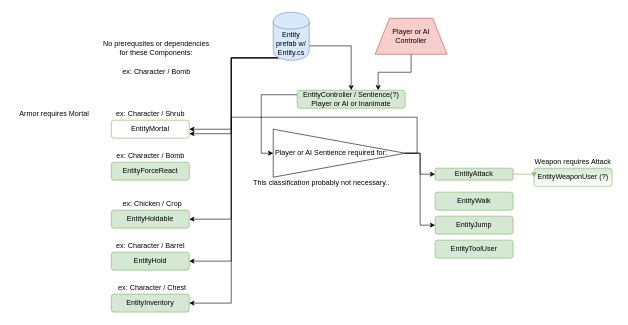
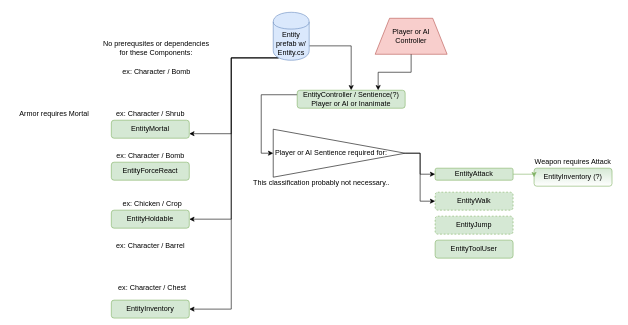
  <mxCell id="0" />
  <mxCell id="1" parent="0" />
  <mxCell id="2" style="edgeStyle=orthogonalEdgeStyle;rounded=0;orthogonalLoop=1;jettySize=auto;html=1;exitX=1;exitY=0.7;exitDx=0;exitDy=0;entryX=0.5;entryY=0;entryDx=0;entryDy=0;" edge="1" parent="1" source="7" target="16"><mxGeometry relative="1" as="geometry" /></mxCell>
  <mxCell id="3" style="edgeStyle=orthogonalEdgeStyle;rounded=0;orthogonalLoop=1;jettySize=auto;html=1;exitX=0.15;exitY=0.95;exitDx=0;exitDy=0;exitPerimeter=0;entryX=1;entryY=0.75;entryDx=0;entryDy=0;" edge="1" parent="1" source="7" target="20"><mxGeometry relative="1" as="geometry" /></mxCell>
  <mxCell id="4" style="edgeStyle=orthogonalEdgeStyle;rounded=0;orthogonalLoop=1;jettySize=auto;html=1;exitX=0.15;exitY=0.95;exitDx=0;exitDy=0;exitPerimeter=0;entryX=1;entryY=0.5;entryDx=0;entryDy=0;" edge="1" parent="1" source="7" target="18"><mxGeometry relative="1" as="geometry" /></mxCell>
- <mxCell id="5" style="edgeStyle=orthogonalEdgeStyle;rounded=0;orthogonalLoop=1;jettySize=auto;html=1;exitX=0.15;exitY=0.95;exitDx=0;exitDy=0;exitPerimeter=0;entryX=1;entryY=0.5;entryDx=0;entryDy=0;" edge="1" parent="1" source="7" target="17"><mxGeometry relative="1" as="geometry" /></mxCell>
  <mxCell id="6" style="edgeStyle=orthogonalEdgeStyle;rounded=0;orthogonalLoop=1;jettySize=auto;html=1;exitX=0.15;exitY=0.95;exitDx=0;exitDy=0;exitPerimeter=0;entryX=1;entryY=0.5;entryDx=0;entryDy=0;" edge="1" parent="1" source="7" target="8"><mxGeometry relative="1" as="geometry" /></mxCell>
  <mxCell id="7" value="Entity prefab w/ Entity.cs" style="shape=cylinder;whiteSpace=wrap;html=1;boundedLbl=1;backgroundOutline=1;fillColor=#dae8fc;strokeColor=#6c8ebf;" vertex="1" parent="1"><mxGeometry x="455" y="20" width="60" height="80" as="geometry" /></mxCell>
- <mxCell id="8" value="EntityInventory" style="rounded=1;whiteSpace=wrap;html=1;fillColor=#d5e8d4;strokeColor=#82b366;" vertex="1" parent="1"><mxGeometry x="185" y="490" width="130" height="30" as="geometry" /></mxCell>
- <mxCell id="9" value="EntityWeaponUser (?)" style="rounded=1;whiteSpace=wrap;html=1;fillColor=#d5e8d4;strokeColor=#82b366;gradientColor=#ffffff;" vertex="1" parent="1"><mxGeometry x="890" y="280" width="130" height="30" as="geometry" /></mxCell>
+ <mxCell id="8" value="EntityInventory" style="rounded=1;whiteSpace=wrap;html=1;fillColor=#d5e8d4;strokeColor=#82b366;" vertex="1" parent="1"><mxGeometry x="185" y="500" width="130" height="30" as="geometry" /></mxCell>
+ <mxCell id="9" value="EntityInventory (?)" style="rounded=1;whiteSpace=wrap;html=1;fillColor=#d5e8d4;strokeColor=#82b366;gradientColor=#ffffff;" vertex="1" parent="1"><mxGeometry x="890" y="280" width="130" height="30" as="geometry" /></mxCell>
  <mxCell id="10" value="EntityToolUser" style="rounded=1;whiteSpace=wrap;html=1;fillColor=#d5e8d4;strokeColor=#82b366;" vertex="1" parent="1"><mxGeometry x="725" y="400" width="130" height="30" as="geometry" /></mxCell>
- <mxCell id="11" value="EntityJump" style="rounded=1;whiteSpace=wrap;html=1;fillColor=#d5e8d4;strokeColor=#82b366;" vertex="1" parent="1"><mxGeometry x="725" y="360" width="130" height="30" as="geometry" /></mxCell>
- <mxCell id="12" value="EntityWalk" style="rounded=1;whiteSpace=wrap;html=1;fillColor=#d5e8d4;strokeColor=#82b366;" vertex="1" parent="1"><mxGeometry x="725" y="320" width="130" height="30" as="geometry" /></mxCell>
+ <mxCell id="11" value="EntityJump" style="rounded=1;whiteSpace=wrap;html=1;fillColor=#d5e8d4;strokeColor=#82b366;dashed=1;" vertex="1" parent="1"><mxGeometry x="725" y="360" width="130" height="30" as="geometry" /></mxCell>
+ <mxCell id="12" value="EntityWalk" style="rounded=1;whiteSpace=wrap;html=1;fillColor=#d5e8d4;strokeColor=#82b366;dashed=1;" vertex="1" parent="1"><mxGeometry x="725" y="320" width="130" height="30" as="geometry" /></mxCell>
  <mxCell id="13" style="edgeStyle=orthogonalEdgeStyle;rounded=0;orthogonalLoop=1;jettySize=auto;html=1;exitX=1;exitY=0.5;exitDx=0;exitDy=0;entryX=0;entryY=0.5;entryDx=0;entryDy=0;fillColor=#d5e8d4;strokeColor=#82b366;" edge="1" parent="1" source="14" target="9"><mxGeometry relative="1" as="geometry" /></mxCell>
  <mxCell id="14" value="EntityAttack" style="rounded=1;whiteSpace=wrap;html=1;fillColor=#d5e8d4;strokeColor=#82b366;" vertex="1" parent="1"><mxGeometry x="725" y="280" width="130" height="20" as="geometry" /></mxCell>
  <mxCell id="15" style="edgeStyle=orthogonalEdgeStyle;rounded=0;orthogonalLoop=1;jettySize=auto;html=1;exitX=0;exitY=0.25;exitDx=0;exitDy=0;entryX=0;entryY=0.5;entryDx=0;entryDy=0;" edge="1" parent="1" source="16" target="25"><mxGeometry relative="1" as="geometry" /></mxCell>
  <mxCell id="16" value="EntityController / Sentience(?)&lt;br&gt;Player or AI or Inanimate" style="rounded=1;whiteSpace=wrap;html=1;fillColor=#d5e8d4;strokeColor=#82b366;" vertex="1" parent="1"><mxGeometry x="495" y="150" width="180" height="30" as="geometry" /></mxCell>
- <mxCell id="17" value="EntityHold" style="rounded=1;whiteSpace=wrap;html=1;fillColor=#d5e8d4;strokeColor=#82b366;" vertex="1" parent="1"><mxGeometry x="185" y="420" width="130" height="30" as="geometry" /></mxCell>
  <mxCell id="18" value="EntityHoldable" style="rounded=1;whiteSpace=wrap;html=1;fillColor=#d5e8d4;strokeColor=#82b366;" vertex="1" parent="1"><mxGeometry x="185" y="350" width="130" height="30" as="geometry" /></mxCell>
  <mxCell id="19" value="EntityForceReact" style="rounded=1;whiteSpace=wrap;html=1;fillColor=#d5e8d4;strokeColor=#82b366;" vertex="1" parent="1"><mxGeometry x="185" y="270" width="130" height="30" as="geometry" /></mxCell>
- <mxCell id="20" value="EntityMortal" style="rounded=1;whiteSpace=wrap;html=1;fillColor=#ffffff;strokeColor=#82b366;" vertex="1" parent="1"><mxGeometry x="185" y="200" width="130" height="30" as="geometry" /></mxCell>
+ <mxCell id="20" value="EntityMortal" style="rounded=1;whiteSpace=wrap;html=1;fillColor=#d5e8d4;strokeColor=#82b366;" vertex="1" parent="1"><mxGeometry x="185" y="200" width="130" height="30" as="geometry" /></mxCell>
  <mxCell id="21" value="No prerequsites or dependencies for these Components:" style="text;html=1;strokeColor=none;fillColor=none;align=center;verticalAlign=middle;whiteSpace=wrap;rounded=0;" vertex="1" parent="1"><mxGeometry x="165" y="70" width="190" height="20" as="geometry" /></mxCell>
  <mxCell id="22" style="edgeStyle=orthogonalEdgeStyle;rounded=0;orthogonalLoop=1;jettySize=auto;html=1;exitX=1;exitY=0.5;exitDx=0;exitDy=0;entryX=0;entryY=0.5;entryDx=0;entryDy=0;" edge="1" parent="1" source="25" target="14"><mxGeometry relative="1" as="geometry" /></mxCell>
- <mxCell id="23" style="edgeStyle=orthogonalEdgeStyle;rounded=0;orthogonalLoop=1;jettySize=auto;html=1;exitX=1;exitY=0.5;exitDx=0;exitDy=0;" edge="1" parent="1" source="25" target="20"><mxGeometry relative="1" as="geometry" /></mxCell>
- <mxCell id="24" style="edgeStyle=orthogonalEdgeStyle;rounded=0;orthogonalLoop=1;jettySize=auto;html=1;exitX=1;exitY=0.5;exitDx=0;exitDy=0;entryX=0;entryY=0.5;entryDx=0;entryDy=0;" edge="1" parent="1" source="25" target="11"><mxGeometry relative="1" as="geometry" /></mxCell>
+ <mxCell id="23" style="edgeStyle=orthogonalEdgeStyle;rounded=0;orthogonalLoop=1;jettySize=auto;html=1;exitX=1;exitY=0.5;exitDx=0;exitDy=0;entryX=0;entryY=0.5;entryDx=0;entryDy=0;" edge="1" parent="1" source="25" target="12"><mxGeometry relative="1" as="geometry" /></mxCell>
  <mxCell id="25" value="Player or AI Sentience required for:&amp;nbsp; &amp;nbsp; &amp;nbsp; &amp;nbsp;&amp;nbsp;" style="triangle;whiteSpace=wrap;html=1;" vertex="1" parent="1"><mxGeometry x="455" y="215" width="220" height="80" as="geometry" /></mxCell>
  <mxCell id="26" value="Weapon requires Attack" style="text;html=1;strokeColor=none;fillColor=none;align=center;verticalAlign=middle;whiteSpace=wrap;rounded=0;" vertex="1" parent="1"><mxGeometry x="885" y="260" width="140" height="20" as="geometry" /></mxCell>
  <mxCell id="27" value="Armor requires Mortal" style="text;html=1;strokeColor=none;fillColor=none;align=center;verticalAlign=middle;whiteSpace=wrap;rounded=0;" vertex="1" parent="1"><mxGeometry x="20" y="180" width="140" height="20" as="geometry" /></mxCell>
  <mxCell id="28" value="Player or AI&lt;br&gt;Controller" style="shape=trapezoid;perimeter=trapezoidPerimeter;whiteSpace=wrap;html=1;fillColor=#f8cecc;strokeColor=#b85450;" vertex="1" parent="1"><mxGeometry x="625" y="30" width="120" height="60" as="geometry" /></mxCell>
  <mxCell id="29" style="edgeStyle=orthogonalEdgeStyle;rounded=0;orthogonalLoop=1;jettySize=auto;html=1;exitX=0.5;exitY=1;exitDx=0;exitDy=0;entryX=0.75;entryY=0;entryDx=0;entryDy=0;" edge="1" parent="1" source="28" target="16"><mxGeometry relative="1" as="geometry" /></mxCell>
  <mxCell id="30" value="ex: Character / Shrub" style="text;html=1;align=center;verticalAlign=middle;resizable=0;points=[];autosize=1;" vertex="1" parent="1"><mxGeometry x="185" y="180" width="130" height="20" as="geometry" /></mxCell>
  <mxCell id="31" value="ex:&amp;nbsp;Character / Bomb" style="text;html=1;align=center;verticalAlign=middle;resizable=0;points=[];autosize=1;" vertex="1" parent="1"><mxGeometry x="185" y="250" width="130" height="20" as="geometry" /></mxCell>
  <mxCell id="32" value="ex:&amp;nbsp;Chicken / Crop" style="text;html=1;align=center;verticalAlign=middle;resizable=0;points=[];autosize=1;" vertex="1" parent="1"><mxGeometry x="198" y="330" width="110" height="20" as="geometry" /></mxCell>
  <mxCell id="33" value="ex:&amp;nbsp;Character / Barrel" style="text;html=1;align=center;verticalAlign=middle;resizable=0;points=[];autosize=1;" vertex="1" parent="1"><mxGeometry x="185" y="400" width="130" height="20" as="geometry" /></mxCell>
  <mxCell id="34" value="ex:&amp;nbsp;Character / Chest" style="text;html=1;align=center;verticalAlign=middle;resizable=0;points=[];autosize=1;" vertex="1" parent="1"><mxGeometry x="188" y="470" width="130" height="20" as="geometry" /></mxCell>
  <mxCell id="35" value="ex: Character / Bomb" style="text;html=1;align=center;verticalAlign=middle;resizable=0;points=[];autosize=1;" vertex="1" parent="1"><mxGeometry x="195" y="110" width="130" height="20" as="geometry" /></mxCell>
  <mxCell id="36" value="This classification probably not necessary.." style="text;html=1;align=center;verticalAlign=middle;resizable=0;points=[];autosize=1;" vertex="1" parent="1"><mxGeometry x="415" y="295" width="240" height="20" as="geometry" /></mxCell>
